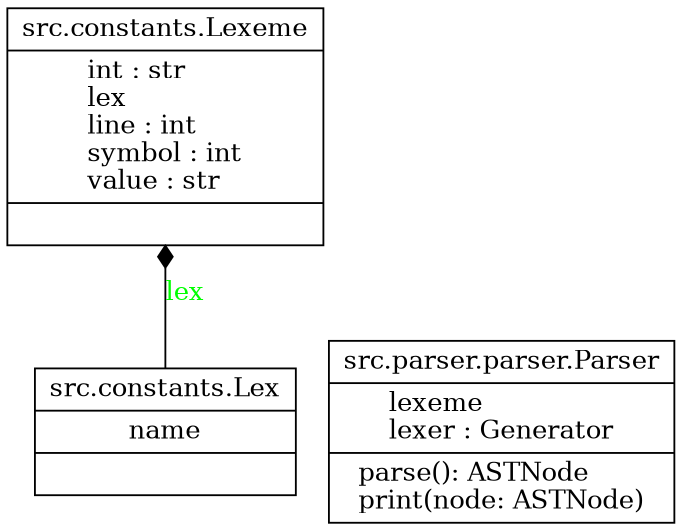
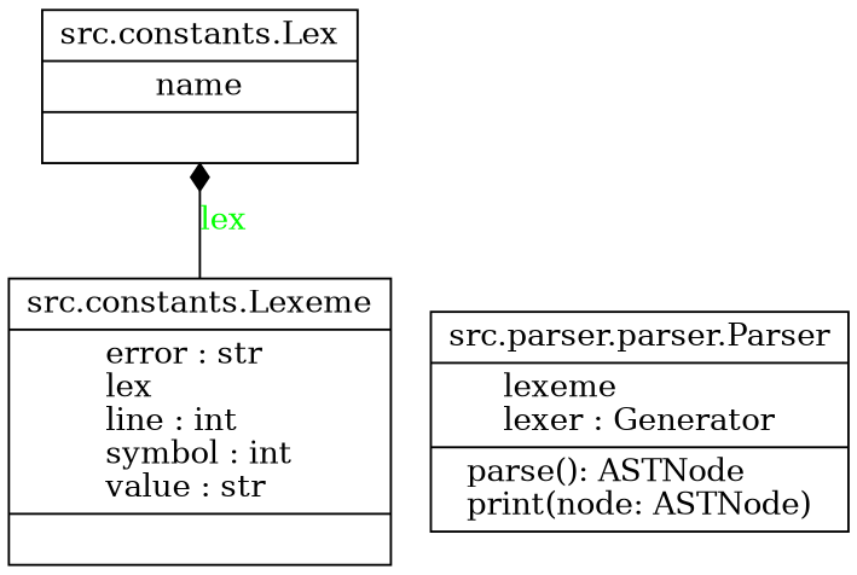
  digraph {
    rankdir=BT
    node [color=black fontcolor=black shape=record style=solid]
    n1 [label=<{src.constants.Lex|name<br ALIGN="LEFT"/>|}>]
-   n2 [label=<{src.constants.Lexeme|int : str<br ALIGN="LEFT"/>lex<br ALIGN="LEFT"/>line : int<br ALIGN="LEFT"/>symbol : int<br ALIGN="LEFT"/>value : str<br ALIGN="LEFT"/>|}>]
+   n2 [label=<{src.constants.Lexeme|error : str<br ALIGN="LEFT"/>lex<br ALIGN="LEFT"/>line : int<br ALIGN="LEFT"/>symbol : int<br ALIGN="LEFT"/>value : str<br ALIGN="LEFT"/>|}>]
    n3 [label=<{src.parser.parser.Parser|lexeme<br ALIGN="LEFT"/>lexer : Generator<br ALIGN="LEFT"/>|parse(): ASTNode<br ALIGN="LEFT"/>print(node: ASTNode)<br ALIGN="LEFT"/>}>]
-   n1 -> n2 [arrowhead=diamond arrowtail=none fontcolor=green label=lex style=solid]
+   n2 -> n1 [arrowhead=diamond arrowtail=none fontcolor=green label=lex style=solid]
  }
